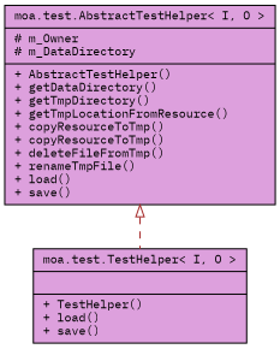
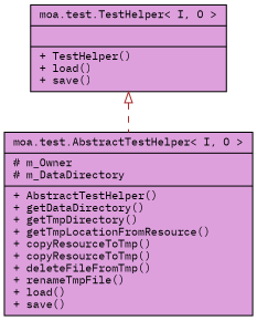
  digraph {
    fontname="IBM Plex Mono"
    node [color=black fillcolor=plum fontname="IBM Plex Mono" fontsize=10 shape=record style=filled]
    n1 [fontcolor=black height=0.2 label="{moa.test.TestHelper\< I, O \>\n||+ TestHelper()\l+ load()\l+ save()\l}" width=0.4]
    n2 [height=0.2 label="{moa.test.AbstractTestHelper\< I, O \>\n|# m_Owner\l# m_DataDirectory\l|+ AbstractTestHelper()\l+ getDataDirectory()\l+ getTmpDirectory()\l+ getTmpLocationFromResource()\l+ copyResourceToTmp()\l+ copyResourceToTmp()\l+ deleteFileFromTmp()\l+ renameTmpFile()\l+ load()\l+ save()\l}" width=0.4]
-   n2 -> n1 [arrowtail=empty color=brown dir=back fontname="IBM Plex Mono" fontsize=10 labelfontname=Helvetica labelfontsize=10 style=dashed]
+   n1 -> n2 [arrowtail=empty color=brown dir=back fontname="IBM Plex Mono" fontsize=10 labelfontname=Helvetica labelfontsize=10 style=dashed]
  }
